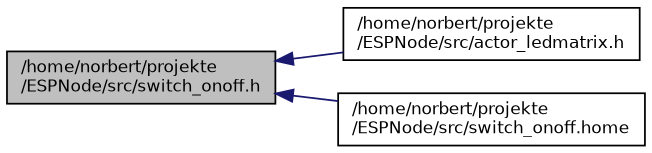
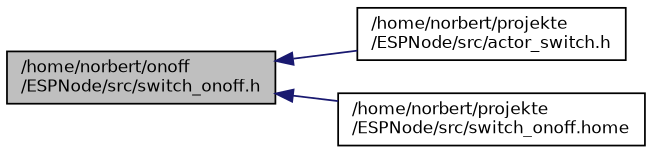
  digraph {
    rankdir=LR
    node [color=black fillcolor=white fontname=Helvetica fontsize=10 shape=record style=filled]
    edge [color=midnightblue dir=back fontname=Helvetica fontsize=10 labelfontname=Helvetica labelfontsize=10 style=solid]
-   n1 [fillcolor=grey75 fontcolor=black height=0.2 label="/home/norbert/projekte\l/ESPNode/src/switch_onoff.h" width=0.4]
-   n2 [height=0.2 label="/home/norbert/projekte\l/ESPNode/src/actor_ledmatrix.h" width=0.4]
+   n1 [fillcolor=grey75 fontcolor=black height=0.2 label="/home/norbert/onoff\l/ESPNode/src/switch_onoff.h" width=0.4]
+   n2 [height=0.2 label="/home/norbert/projekte\l/ESPNode/src/actor_switch.h" width=0.4]
    n3 [height=0.2 label="/home/norbert/projekte\l/ESPNode/src/switch_onoff.home" width=0.4]
    n1 -> n2
    n1 -> n3
  }
